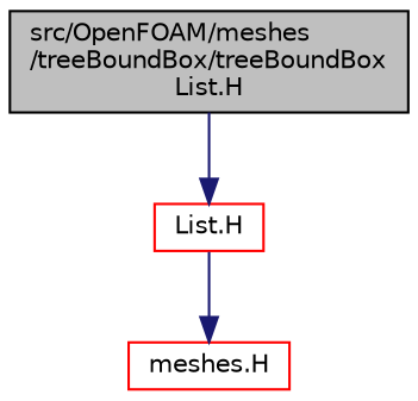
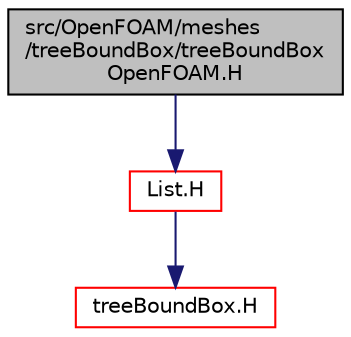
  digraph {
    node [color=red fontname=Helvetica fontsize=10 shape=record]
    edge [color=midnightblue fontname=Helvetica fontsize=10 labelfontname=Helvetica labelfontsize=10 style=solid]
-   n1 [color=black fillcolor=grey75 fontcolor=black height=0.2 label="src/OpenFOAM/meshes\l/treeBoundBox/treeBoundBox\lList.H" style=filled width=0.4]
+   n1 [color=black fillcolor=grey75 fontcolor=black height=0.2 label="src/OpenFOAM/meshes\l/treeBoundBox/treeBoundBox\lOpenFOAM.H" style=filled width=0.4]
    n2 [height=0.2 label="List.H" width=0.4]
-   n3 [height=0.2 label="meshes.H" width=0.4]
+   n3 [height=0.2 label="treeBoundBox.H" width=0.4]
    n1 -> n2
    n2 -> n3
  }
